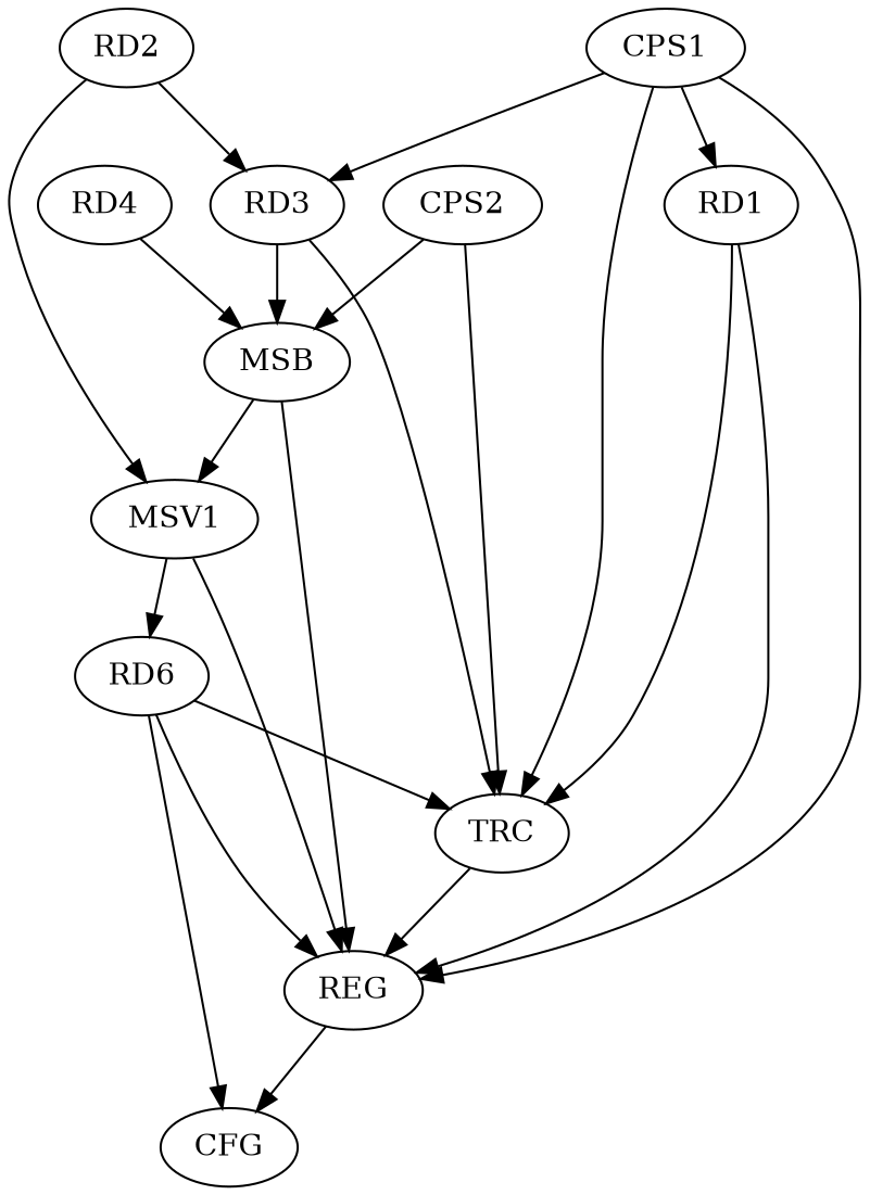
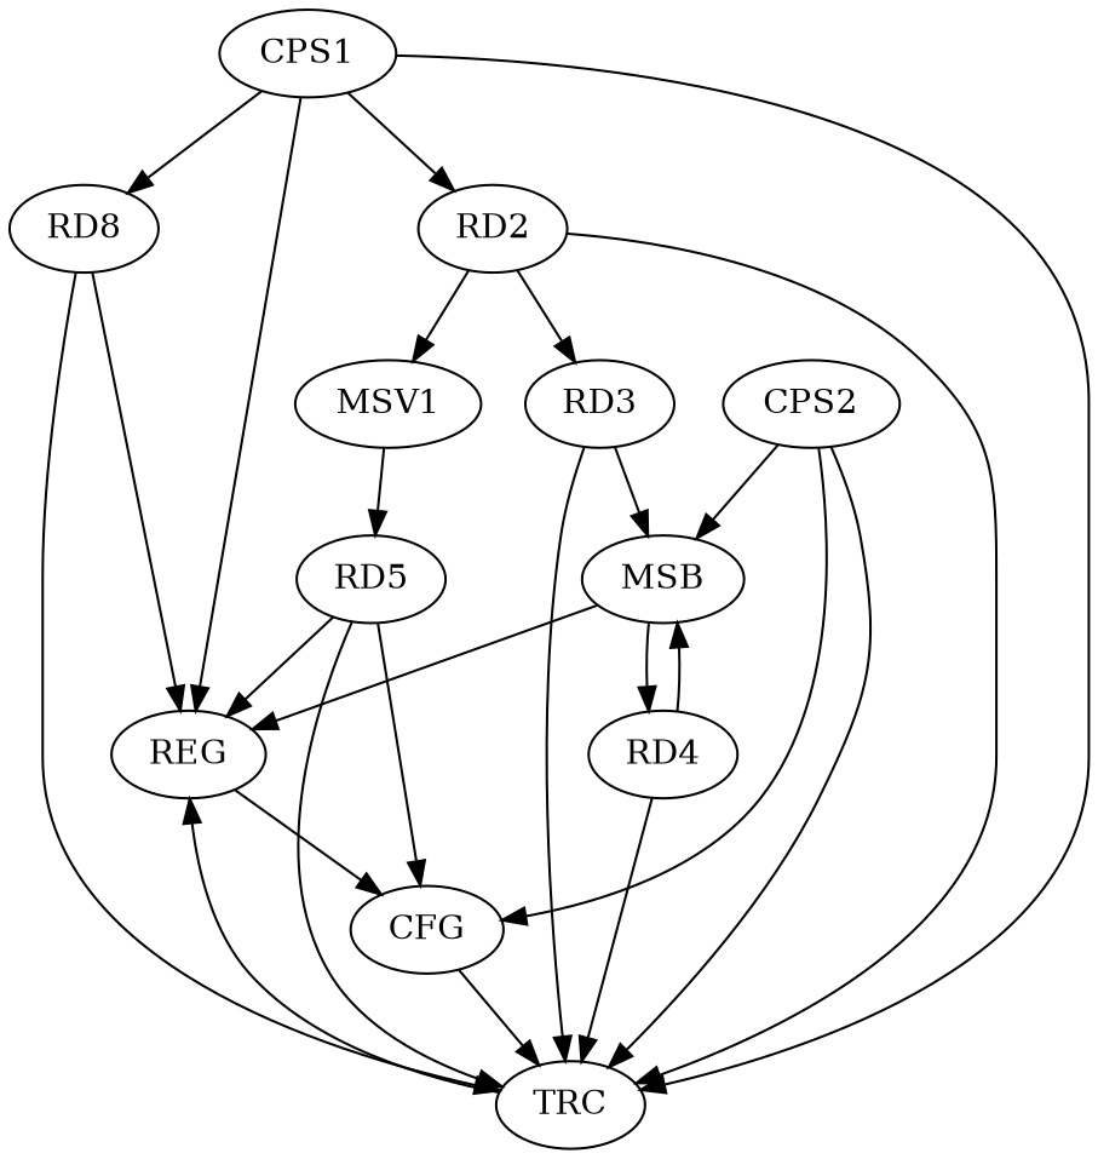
  strict digraph {
-   n1 [label=RD1]
+   n1 [label=RD8]
    n2 [label=REG]
    n3 [label=TRC]
    n4 [label=CFG]
    n5 [label=RD2]
    n6 [label=RD3]
    n7 [label=MSV1]
    n8 [label=MSB]
-   n9 [label=RD6]
+   n9 [label=RD5]
    n10 [label=RD4]
    n11 [label=CPS1]
    n12 [label=CPS2]
    n1 -> n2
    n1 -> n3
    n2 -> n4
    n3 -> n2
+   n4 -> n3
+   n5 -> n3
    n5 -> n6
    n5 -> n7
    n6 -> n3
    n6 -> n8
-   n7 -> n2
    n7 -> n9
    n8 -> n2
-   n8 -> n7
+   n8 -> n10
    n9 -> n2
    n9 -> n3
    n9 -> n4
+   n10 -> n3
    n10 -> n8
    n11 -> n1
    n11 -> n2
    n11 -> n3
-   n11 -> n6
+   n11 -> n5
    n12 -> n3
+   n12 -> n4
    n12 -> n8
  }
